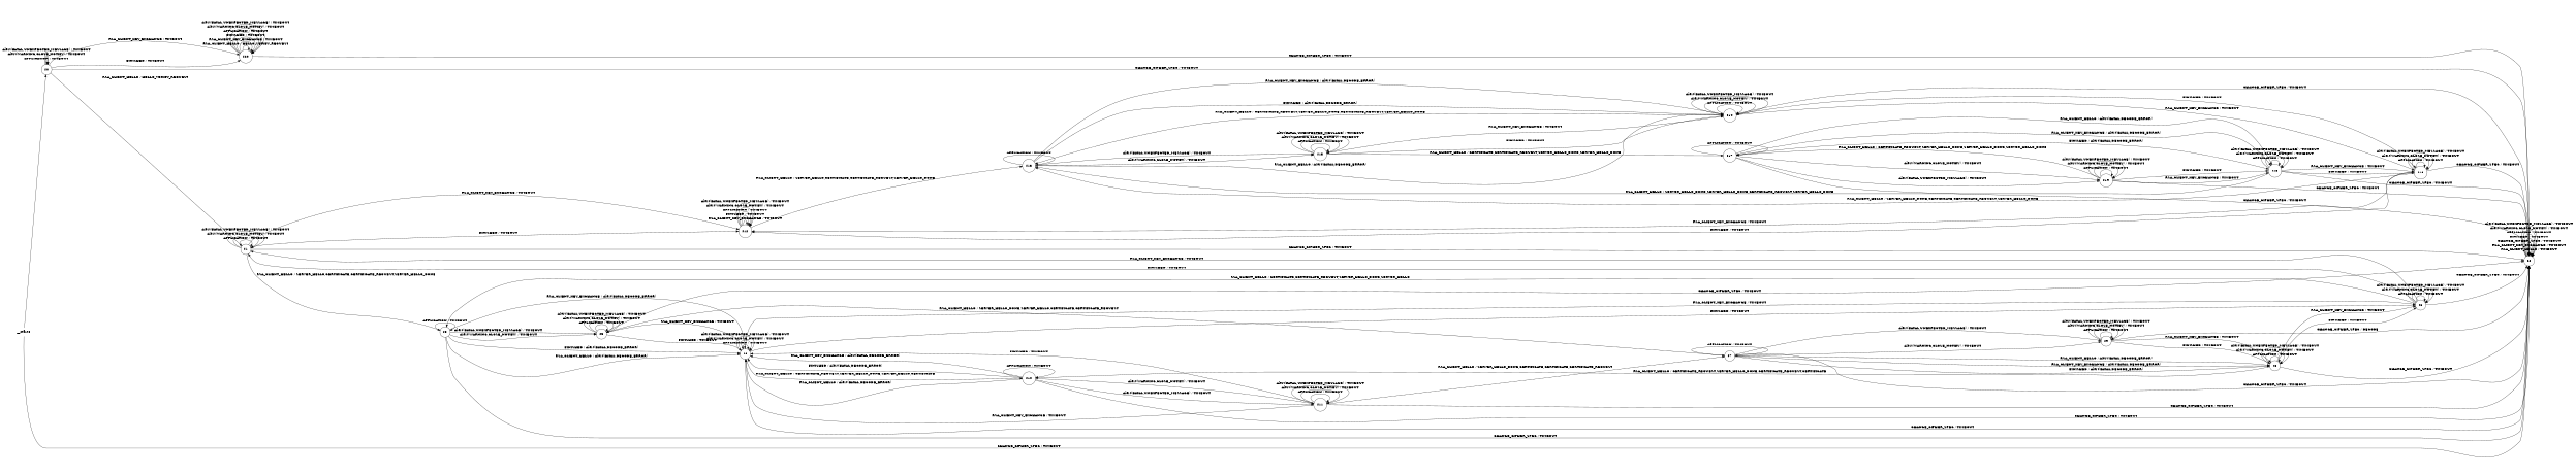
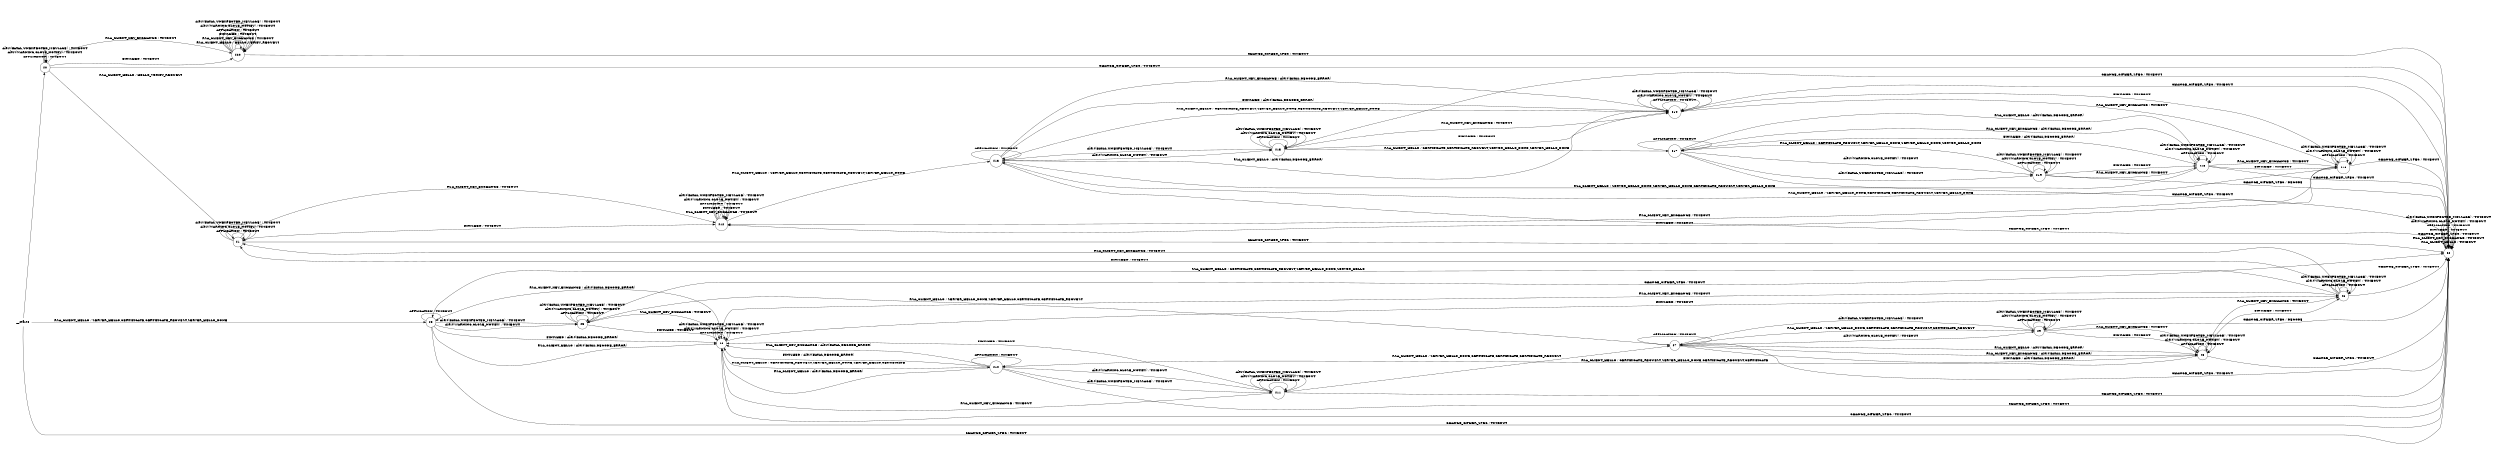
  digraph {
    rankdir=LR
    node [shape=circle]
    __start0 [shape=none]
    n2 [label=s0]
    n3 [label=s2]
    n4 [label=s1]
    n5 [label=s20]
    n6 [label=s3]
    n7 [label=s12]
    n8 [label=s4]
    n9 [label=s5]
    n10 [label=s13]
    n11 [label=s6]
    n12 [label=s10]
    n13 [label=s7]
    n14 [label=s11]
    n15 [label=s8]
    n16 [label=s9]
    n17 [label=s14]
    n18 [label=s15]
    n19 [label=s16]
    n20 [label=s17]
    n21 [label=s18]
    n22 [label=s19]
    __start0 -> n2
    __start0 -> n3 [label="CHANGE_CIPHER_SPEC / TIMEOUT"]
    n2 -> n2 [label="APPLICATION / TIMEOUT"]
    n2 -> n2 [label="Alert(WARNING,CLOSE_NOTIFY) / TIMEOUT"]
    n2 -> n2 [label="Alert(FATAL,UNEXPECTED_MESSAGE) / TIMEOUT"]
    n2 -> n3 [label="CHANGE_CIPHER_SPEC / TIMEOUT"]
    n2 -> n4 [label="RSA_CLIENT_HELLO / HELLO_VERIFY_REQUEST"]
    n2 -> n5 [label="RSA_CLIENT_KEY_EXCHANGE / TIMEOUT"]
    n2 -> n5 [label="FINISHED / TIMEOUT"]
    n3 -> n3 [label="RSA_CLIENT_HELLO / TIMEOUT"]
    n3 -> n3 [label="RSA_CLIENT_KEY_EXCHANGE / TIMEOUT"]
    n3 -> n3 [label="CHANGE_CIPHER_SPEC / TIMEOUT"]
    n3 -> n3 [label="FINISHED / TIMEOUT"]
    n3 -> n3 [label="APPLICATION / TIMEOUT"]
    n3 -> n3 [label="Alert(WARNING,CLOSE_NOTIFY) / TIMEOUT"]
    n3 -> n3 [label="Alert(FATAL,UNEXPECTED_MESSAGE) / TIMEOUT"]
    n4 -> n3 [label="CHANGE_CIPHER_SPEC / TIMEOUT"]
    n4 -> n4 [label="APPLICATION / TIMEOUT"]
    n4 -> n4 [label="Alert(WARNING,CLOSE_NOTIFY) / TIMEOUT"]
    n4 -> n4 [label="Alert(FATAL,UNEXPECTED_MESSAGE) / TIMEOUT"]
-   n4 -> n6 [label="RSA_CLIENT_HELLO / SERVER_HELLO,CERTIFICATE,CERTIFICATE_REQUEST,SERVER_HELLO_DONE"]
+   __start0 -> n6 [label="RSA_CLIENT_HELLO / SERVER_HELLO,CERTIFICATE,CERTIFICATE_REQUEST,SERVER_HELLO_DONE"]
    n4 -> n7 [label="RSA_CLIENT_KEY_EXCHANGE / TIMEOUT"]
    n4 -> n7 [label="FINISHED / TIMEOUT"]
    n5 -> n3 [label="CHANGE_CIPHER_SPEC / TIMEOUT"]
    n5 -> n5 [label="RSA_CLIENT_HELLO / HELLO_VERIFY_REQUEST"]
    n5 -> n5 [label="RSA_CLIENT_KEY_EXCHANGE / TIMEOUT"]
    n5 -> n5 [label="FINISHED / TIMEOUT"]
    n5 -> n5 [label="APPLICATION / TIMEOUT"]
    n5 -> n5 [label="Alert(WARNING,CLOSE_NOTIFY) / TIMEOUT"]
    n5 -> n5 [label="Alert(FATAL,UNEXPECTED_MESSAGE) / TIMEOUT"]
    n6 -> n3 [label="CHANGE_CIPHER_SPEC / TIMEOUT"]
    n6 -> n6 [label="APPLICATION / TIMEOUT"]
    n6 -> n8 [label="RSA_CLIENT_HELLO / Alert(FATAL,DECODE_ERROR)"]
    n6 -> n8 [label="RSA_CLIENT_KEY_EXCHANGE / Alert(FATAL,DECODE_ERROR)"]
    n6 -> n8 [label="FINISHED / Alert(FATAL,DECODE_ERROR)"]
    n6 -> n9 [label="Alert(WARNING,CLOSE_NOTIFY) / TIMEOUT"]
    n6 -> n9 [label="Alert(FATAL,UNEXPECTED_MESSAGE) / TIMEOUT"]
    n7 -> n7 [label="RSA_CLIENT_KEY_EXCHANGE / TIMEOUT"]
    n7 -> n7 [label="FINISHED / TIMEOUT"]
    n7 -> n7 [label="APPLICATION / TIMEOUT"]
    n7 -> n7 [label="Alert(WARNING,CLOSE_NOTIFY) / TIMEOUT"]
    n7 -> n7 [label="Alert(FATAL,UNEXPECTED_MESSAGE) / TIMEOUT"]
    n7 -> n10 [label="RSA_CLIENT_HELLO / SERVER_HELLO,CERTIFICATE,CERTIFICATE_REQUEST,SERVER_HELLO_DONE"]
    n8 -> n3 [label="CHANGE_CIPHER_SPEC / TIMEOUT"]
    n8 -> n8 [label="APPLICATION / TIMEOUT"]
    n8 -> n8 [label="Alert(WARNING,CLOSE_NOTIFY) / TIMEOUT"]
    n8 -> n8 [label="Alert(FATAL,UNEXPECTED_MESSAGE) / TIMEOUT"]
    n8 -> n11 [label="RSA_CLIENT_KEY_EXCHANGE / TIMEOUT"]
    n8 -> n11 [label="FINISHED / TIMEOUT"]
    n8 -> n12 [label="RSA_CLIENT_HELLO / CERTIFICATE_REQUEST,SERVER_HELLO_DONE,SERVER_HELLO,CERTIFICATE"]
    n9 -> n3 [label="CHANGE_CIPHER_SPEC / TIMEOUT"]
    n9 -> n8 [label="RSA_CLIENT_KEY_EXCHANGE / TIMEOUT"]
    n9 -> n8 [label="FINISHED / TIMEOUT"]
    n9 -> n9 [label="APPLICATION / TIMEOUT"]
    n9 -> n9 [label="Alert(WARNING,CLOSE_NOTIFY) / TIMEOUT"]
    n9 -> n9 [label="Alert(FATAL,UNEXPECTED_MESSAGE) / TIMEOUT"]
    n9 -> n13 [label="RSA_CLIENT_HELLO / SERVER_HELLO_DONE,SERVER_HELLO,CERTIFICATE,CERTIFICATE_REQUEST"]
+   n10 -> n3 [label="CHANGE_CIPHER_SPEC / TIMEOUT"]
    n10 -> n10 [label="APPLICATION / TIMEOUT"]
    n10 -> n17 [label="RSA_CLIENT_HELLO / Alert(FATAL,DECODE_ERROR)"]
    n10 -> n17 [label="RSA_CLIENT_KEY_EXCHANGE / Alert(FATAL,DECODE_ERROR)"]
    n10 -> n17 [label="FINISHED / Alert(FATAL,DECODE_ERROR)"]
    n10 -> n18 [label="Alert(WARNING,CLOSE_NOTIFY) / TIMEOUT"]
    n10 -> n18 [label="Alert(FATAL,UNEXPECTED_MESSAGE) / TIMEOUT"]
    n11 -> n3 [label="CHANGE_CIPHER_SPEC / TIMEOUT"]
    n11 -> n4 [label="RSA_CLIENT_KEY_EXCHANGE / TIMEOUT"]
    n11 -> n4 [label="FINISHED / TIMEOUT"]
    n11 -> n6 [label="RSA_CLIENT_HELLO / CERTIFICATE,CERTIFICATE_REQUEST,SERVER_HELLO_DONE,SERVER_HELLO"]
    n11 -> n11 [label="APPLICATION / TIMEOUT"]
    n11 -> n11 [label="Alert(WARNING,CLOSE_NOTIFY) / TIMEOUT"]
    n11 -> n11 [label="Alert(FATAL,UNEXPECTED_MESSAGE) / TIMEOUT"]
    n12 -> n3 [label="CHANGE_CIPHER_SPEC / TIMEOUT"]
    n12 -> n8 [label="RSA_CLIENT_HELLO / Alert(FATAL,DECODE_ERROR)"]
    n12 -> n8 [label="RSA_CLIENT_KEY_EXCHANGE / Alert(FATAL,DECODE_ERROR)"]
    n12 -> n8 [label="FINISHED / Alert(FATAL,DECODE_ERROR)"]
    n12 -> n12 [label="APPLICATION / TIMEOUT"]
    n12 -> n14 [label="Alert(WARNING,CLOSE_NOTIFY) / TIMEOUT"]
    n12 -> n14 [label="Alert(FATAL,UNEXPECTED_MESSAGE) / TIMEOUT"]
    n13 -> n3 [label="CHANGE_CIPHER_SPEC / TIMEOUT"]
    n13 -> n13 [label="APPLICATION / TIMEOUT"]
    n13 -> n15 [label="RSA_CLIENT_HELLO / Alert(FATAL,DECODE_ERROR)"]
    n13 -> n15 [label="RSA_CLIENT_KEY_EXCHANGE / Alert(FATAL,DECODE_ERROR)"]
    n13 -> n15 [label="FINISHED / Alert(FATAL,DECODE_ERROR)"]
    n13 -> n16 [label="Alert(WARNING,CLOSE_NOTIFY) / TIMEOUT"]
    n13 -> n16 [label="Alert(FATAL,UNEXPECTED_MESSAGE) / TIMEOUT"]
    n14 -> n3 [label="CHANGE_CIPHER_SPEC / TIMEOUT"]
    n14 -> n8 [label="RSA_CLIENT_KEY_EXCHANGE / TIMEOUT"]
    n14 -> n8 [label="FINISHED / TIMEOUT"]
    n14 -> n13 [label="RSA_CLIENT_HELLO / SERVER_HELLO_DONE,CERTIFICATE,CERTIFICATE,CERTIFICATE_REQUEST"]
    n14 -> n14 [label="APPLICATION / TIMEOUT"]
    n14 -> n14 [label="Alert(WARNING,CLOSE_NOTIFY) / TIMEOUT"]
    n14 -> n14 [label="Alert(FATAL,UNEXPECTED_MESSAGE) / TIMEOUT"]
    n15 -> n3 [label="CHANGE_CIPHER_SPEC / TIMEOUT"]
    n15 -> n11 [label="RSA_CLIENT_KEY_EXCHANGE / TIMEOUT"]
    n15 -> n11 [label="FINISHED / TIMEOUT"]
    n15 -> n12 [label="RSA_CLIENT_HELLO / CERTIFICATE_REQUEST,SERVER_HELLO_DONE,CERTIFICATE_REQUEST,CERTIFICATE"]
    n15 -> n15 [label="APPLICATION / TIMEOUT"]
    n15 -> n15 [label="Alert(WARNING,CLOSE_NOTIFY) / TIMEOUT"]
    n15 -> n15 [label="Alert(FATAL,UNEXPECTED_MESSAGE) / TIMEOUT"]
    n16 -> n3 [label="CHANGE_CIPHER_SPEC / DECODE"]
+   n16 -> n13 [label="RSA_CLIENT_HELLO / SERVER_HELLO_DONE,CERTIFICATE,CERTIFICATE_REQUEST,CERTIFICATE_REQUEST"]
    n16 -> n15 [label="RSA_CLIENT_KEY_EXCHANGE / TIMEOUT"]
    n16 -> n15 [label="FINISHED / TIMEOUT"]
    n16 -> n16 [label="APPLICATION / TIMEOUT"]
    n16 -> n16 [label="Alert(WARNING,CLOSE_NOTIFY) / TIMEOUT"]
    n16 -> n16 [label="Alert(FATAL,UNEXPECTED_MESSAGE) / TIMEOUT"]
    n17 -> n3 [label="CHANGE_CIPHER_SPEC / TIMEOUT"]
    n17 -> n10 [label="RSA_CLIENT_HELLO / CERTIFICATE_REQUEST,SERVER_HELLO_DONE,CERTIFICATE_REQUEST,SERVER_HELLO_DONE"]
    n17 -> n17 [label="APPLICATION / TIMEOUT"]
    n17 -> n17 [label="Alert(WARNING,CLOSE_NOTIFY) / TIMEOUT"]
    n17 -> n17 [label="Alert(FATAL,UNEXPECTED_MESSAGE) / TIMEOUT"]
    n17 -> n19 [label="RSA_CLIENT_KEY_EXCHANGE / TIMEOUT"]
    n17 -> n19 [label="FINISHED / TIMEOUT"]
+   n18 -> n3 [label="CHANGE_CIPHER_SPEC / TIMEOUT"]
    n18 -> n17 [label="RSA_CLIENT_KEY_EXCHANGE / TIMEOUT"]
    n18 -> n17 [label="FINISHED / TIMEOUT"]
    n18 -> n18 [label="APPLICATION / TIMEOUT"]
    n18 -> n18 [label="Alert(WARNING,CLOSE_NOTIFY) / TIMEOUT"]
    n18 -> n18 [label="Alert(FATAL,UNEXPECTED_MESSAGE) / TIMEOUT"]
    n18 -> n20 [label="RSA_CLIENT_HELLO / CERTIFICATE,CERTIFICATE_REQUEST,SERVER_HELLO_DONE,SERVER_HELLO_DONE"]
    n19 -> n3 [label="CHANGE_CIPHER_SPEC / TIMEOUT"]
    n19 -> n7 [label="RSA_CLIENT_KEY_EXCHANGE / TIMEOUT"]
    n19 -> n7 [label="FINISHED / TIMEOUT"]
    n19 -> n10 [label="RSA_CLIENT_HELLO / SERVER_HELLO_DONE,CERTIFICATE,CERTIFICATE_REQUEST,SERVER_HELLO_DONE"]
    n19 -> n19 [label="APPLICATION / TIMEOUT"]
    n19 -> n19 [label="Alert(WARNING,CLOSE_NOTIFY) / TIMEOUT"]
    n19 -> n19 [label="Alert(FATAL,UNEXPECTED_MESSAGE) / TIMEOUT"]
    n20 -> n3 [label="CHANGE_CIPHER_SPEC / TIMEOUT"]
    n20 -> n20 [label="APPLICATION / TIMEOUT"]
    n20 -> n21 [label="RSA_CLIENT_HELLO / Alert(FATAL,DECODE_ERROR)"]
    n20 -> n21 [label="RSA_CLIENT_KEY_EXCHANGE / Alert(FATAL,DECODE_ERROR)"]
    n20 -> n21 [label="FINISHED / Alert(FATAL,DECODE_ERROR)"]
    n20 -> n22 [label="Alert(WARNING,CLOSE_NOTIFY) / TIMEOUT"]
    n20 -> n22 [label="Alert(FATAL,UNEXPECTED_MESSAGE) / TIMEOUT"]
    n21 -> n3 [label="CHANGE_CIPHER_SPEC / TIMEOUT"]
    n21 -> n10 [label="RSA_CLIENT_HELLO / SERVER_HELLO_DONE,SERVER_HELLO_DONE,CERTIFICATE_REQUEST,SERVER_HELLO_DONE"]
    n21 -> n19 [label="RSA_CLIENT_KEY_EXCHANGE / TIMEOUT"]
    n21 -> n19 [label="FINISHED / TIMEOUT"]
    n21 -> n21 [label="APPLICATION / TIMEOUT"]
    n21 -> n21 [label="Alert(WARNING,CLOSE_NOTIFY) / TIMEOUT"]
    n21 -> n21 [label="Alert(FATAL,UNEXPECTED_MESSAGE) / TIMEOUT"]
-   n22 -> n3 [label="CHANGE_CIPHER_SPEC / TIMEOUT"]
+   n22 -> n3 [label="CHANGE_CIPHER_SPEC / DECODE"]
    n22 -> n20 [label="RSA_CLIENT_HELLO / CERTIFICATE_REQUEST,SERVER_HELLO_DONE,SERVER_HELLO_DONE,SERVER_HELLO_DONE"]
    n22 -> n21 [label="RSA_CLIENT_KEY_EXCHANGE / TIMEOUT"]
    n22 -> n21 [label="FINISHED / TIMEOUT"]
    n22 -> n22 [label="APPLICATION / TIMEOUT"]
    n22 -> n22 [label="Alert(WARNING,CLOSE_NOTIFY) / TIMEOUT"]
    n22 -> n22 [label="Alert(FATAL,UNEXPECTED_MESSAGE) / TIMEOUT"]
  }
